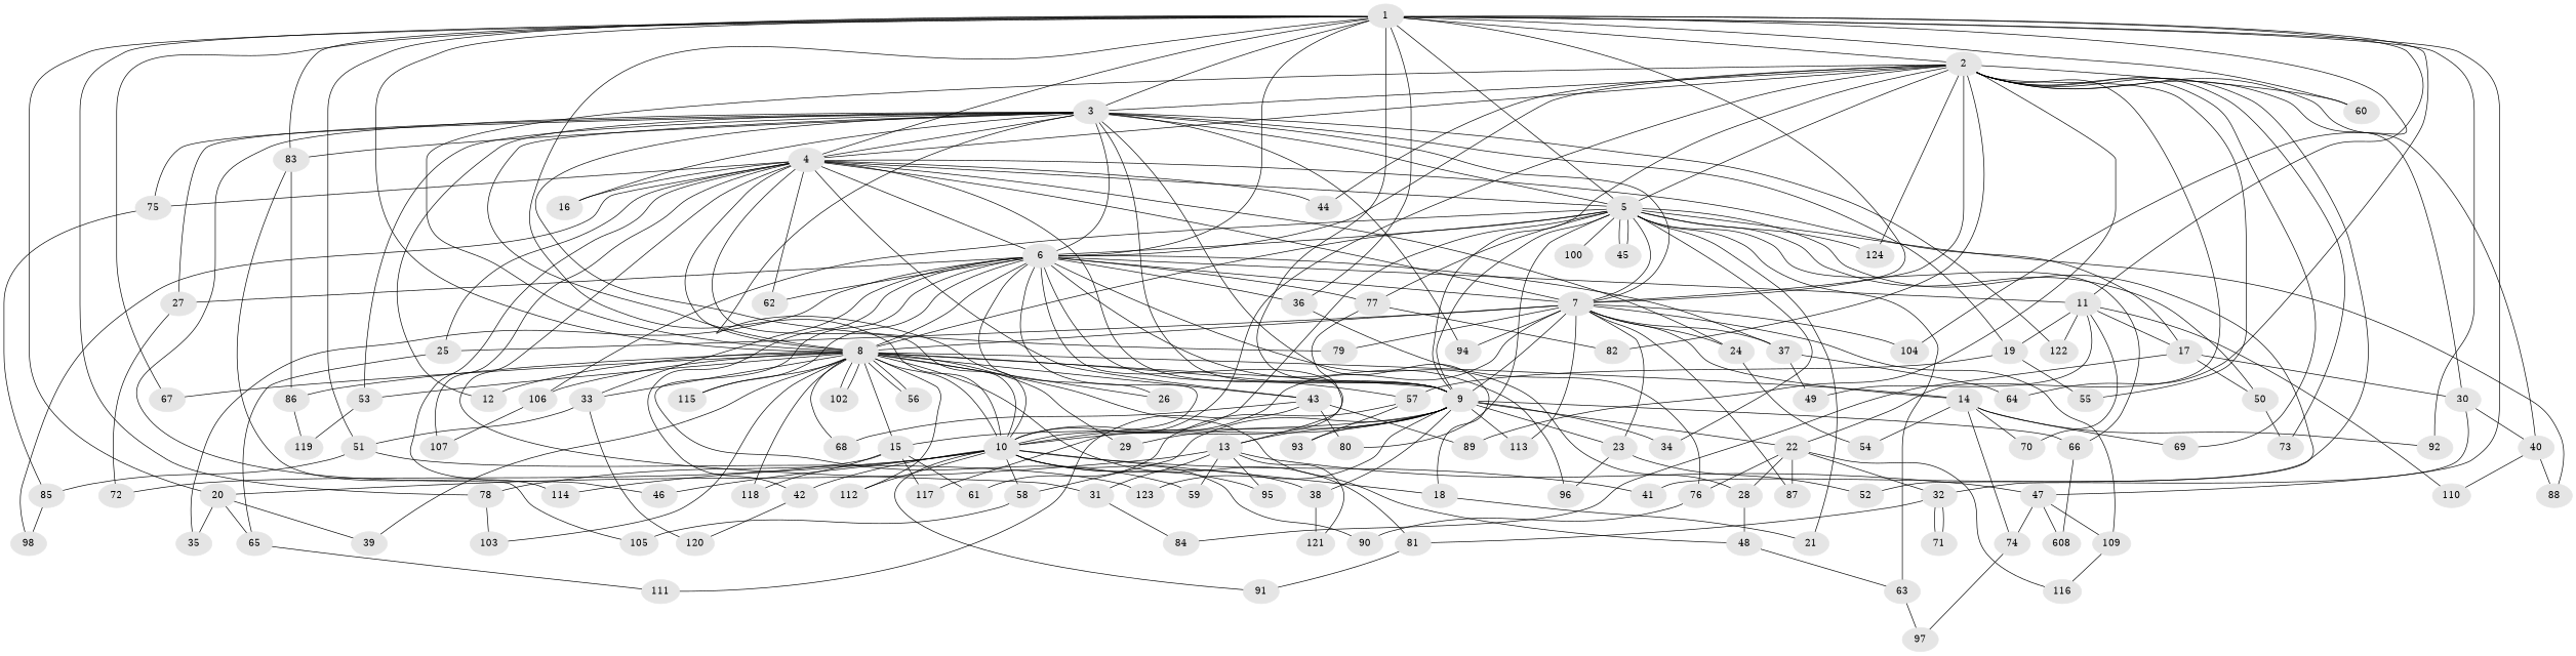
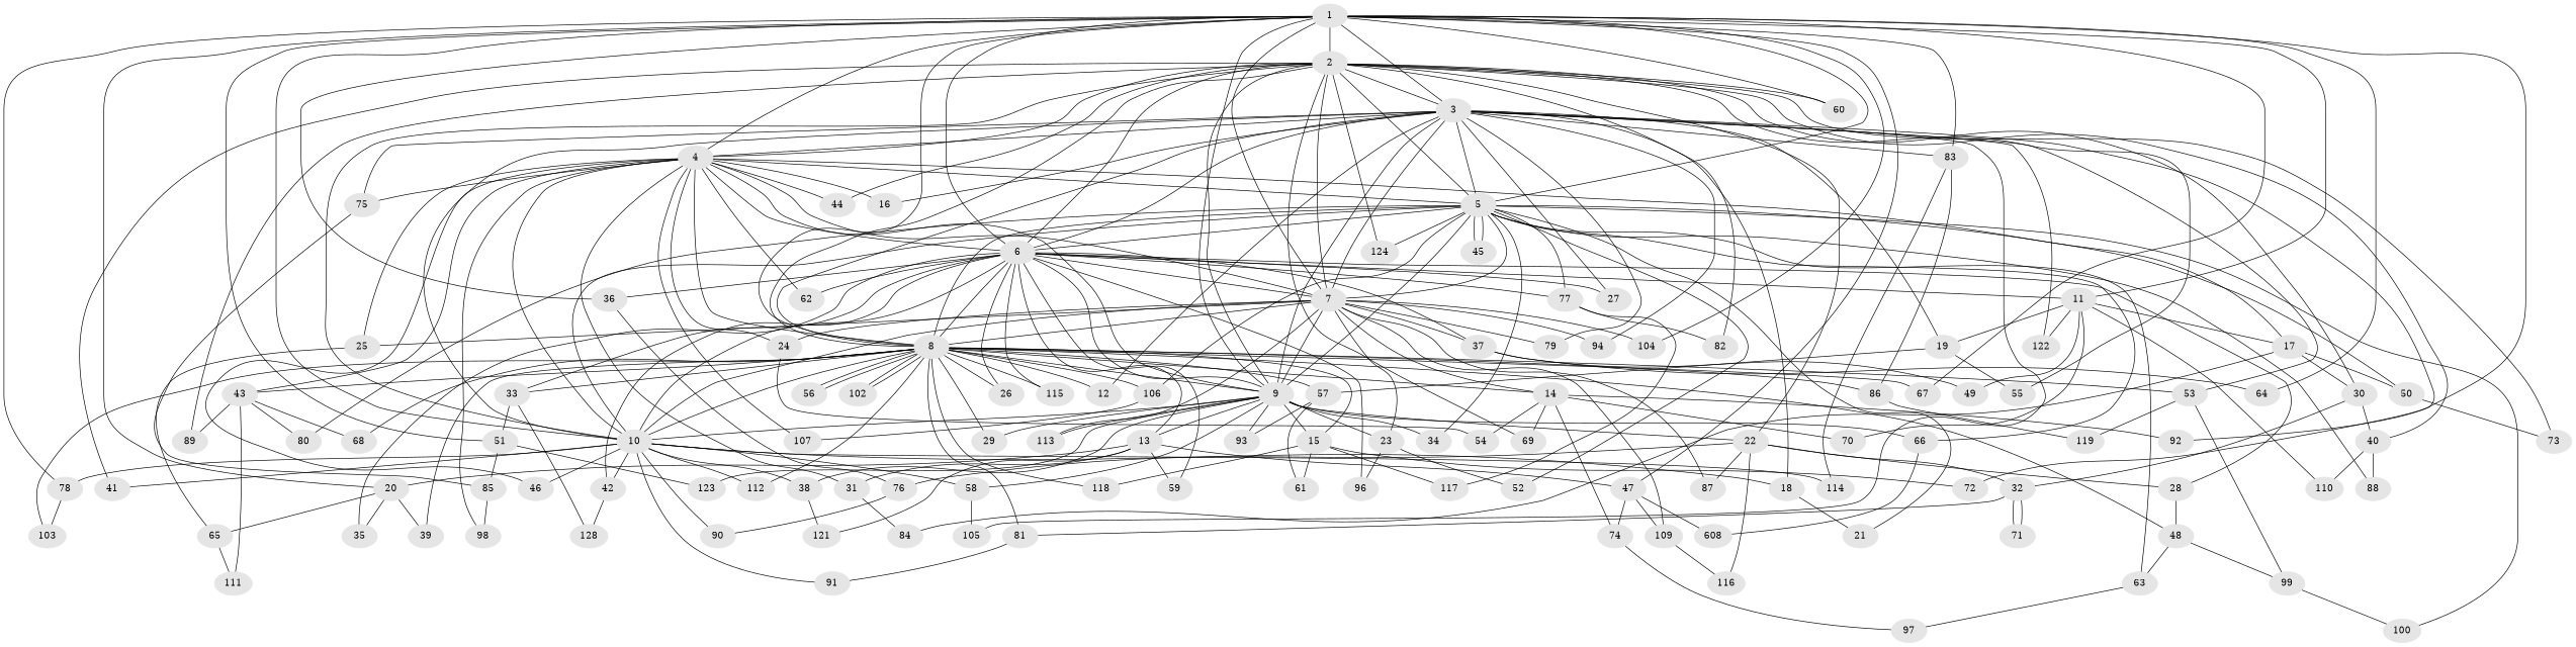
  graph {
    node [color=gray90 style=filled]
    1
    2
    3
    4
    5
    6
    7
    8
    9
    10
    11
    20
    36
    47
    51
    60
    64
    67
    78
    83
    92
    104
    22
    30
    40
    41
    44
    55
    69
    73
    82
    89
    124
    12
    16
    18
    19
    27
    53
    72
    75
    79
    94
    105
    122
    17
    24
    25
    31
    43
    46
    62
    98
    107
    21
    34
    45
    50
    52
    63
    66
    77
    80
    88
    100
    106
    13
    26
    28
    33
    35
    37
    42
    59
    96
    115
    14
    23
    87
    109
    113
    15
    29
    39
    48
    56
    57
    68
    81
    86
    102
    103
    112
    118
    38
    58
    93
    123
    90
    91
-   95
    114
    49
    70
    110
    65
    76
    74
    n109 [label=608]
    85
    32
    116
+   99
    119
    84
    54
    111
    97
    117
    121
-   120
+   120 [label=128]
    61
    71
    1 -- 2
    1 -- 3
    1 -- 4
    1 -- 5
    1 -- 6
    1 -- 7
    1 -- 8
    1 -- 9
    1 -- 10
    1 -- 11
    1 -- 20
    1 -- 36
    1 -- 47
    1 -- 51
    1 -- 60
    1 -- 64
    1 -- 67
    1 -- 78
    1 -- 83
    1 -- 92
    1 -- 104
    2 -- 3
    2 -- 4
    2 -- 5
    2 -- 6
    2 -- 7
    2 -- 8
    2 -- 9
    2 -- 10
    2 -- 60
    2 -- 22
    2 -- 30
    2 -- 40
    2 -- 41
    2 -- 44
    2 -- 55
    2 -- 69
    2 -- 73
    2 -- 82
    2 -- 89
    2 -- 124
    3 -- 4
    3 -- 5
    3 -- 6
    3 -- 7
    3 -- 8
    3 -- 9
    3 -- 10
    3 -- 83
    3 -- 12
    3 -- 16
    3 -- 18
    3 -- 19
    3 -- 27
    3 -- 53
-   27 -- 72
+   3 -- 72
    3 -- 75
    3 -- 79
    3 -- 94
    3 -- 105
    3 -- 122
    4 -- 5
    4 -- 6
    4 -- 7
    4 -- 8
    4 -- 9
    4 -- 10
    4 -- 44
    4 -- 16
    4 -- 75
    4 -- 17
    4 -- 24
    4 -- 25
    4 -- 31
    4 -- 43
    4 -- 46
    4 -- 62
    4 -- 98
    4 -- 107
    5 -- 6
    5 -- 7
    5 -- 8
    5 -- 9
    5 -- 10
    5 -- 124
    5 -- 21
    5 -- 34
    5 -- 45
    5 -- 45
    5 -- 50
    5 -- 52
    5 -- 63
    5 -- 66
    5 -- 77
    5 -- 80
    5 -- 88
    5 -- 100
    5 -- 106
    6 -- 7
    6 -- 8
    6 -- 9
    6 -- 10
    6 -- 11
    6 -- 36
    6 -- 27
    6 -- 62
    6 -- 77
    6 -- 13
    6 -- 26
    6 -- 28
    6 -- 33
    6 -- 35
    6 -- 37
    6 -- 42
    6 -- 59
    6 -- 96
    6 -- 115
    7 -- 8
    7 -- 9
    7 -- 10
    7 -- 104
    7 -- 79
    7 -- 94
    7 -- 24
    7 -- 25
    7 -- 37
    7 -- 14
    7 -- 23
    7 -- 87
    7 -- 109
    7 -- 113
    8 -- 9
    8 -- 10
    8 -- 67
    8 -- 12
    8 -- 53
    8 -- 43
    8 -- 106
    8 -- 26
    8 -- 33
    8 -- 115
    8 -- 14
    8 -- 15
    8 -- 29
    8 -- 39
    8 -- 48
    8 -- 56
    8 -- 56
    8 -- 57
    8 -- 68
    8 -- 81
    8 -- 86
    8 -- 102
    8 -- 102
    8 -- 103
    8 -- 112
    8 -- 118
    9 -- 10
    9 -- 22
    9 -- 34
    9 -- 66
    9 -- 13
    9 -- 23
    9 -- 113
    9 -- 15
    9 -- 29
    9 -- 38
    9 -- 58
    9 -- 93
    9 -- 123
    10 -- 78
    10 -- 41
    10 -- 18
    10 -- 46
    10 -- 42
    10 -- 112
    10 -- 38
    10 -- 58
    10 -- 90
    10 -- 91
-   10 -- 95
    10 -- 114
    11 -- 19
    11 -- 122
    11 -- 17
    11 -- 49
    11 -- 70
    11 -- 110
    20 -- 35
    20 -- 39
    20 -- 65
    36 -- 76
    47 -- 109
    47 -- 74
    47 -- n109
    51 -- 123
    51 -- 85
    78 -- 103
    83 -- 86
    83 -- 114
    22 -- 28
    22 -- 87
    22 -- 76
    22 -- 32
    22 -- 116
    30 -- 40
    30 -- 32
    40 -- 88
    40 -- 110
    18 -- 21
    19 -- 55
    19 -- 57
+   53 -- 99
    53 -- 119
    75 -- 85
    17 -- 30
    17 -- 50
    17 -- 84
    24 -- 54
    25 -- 65
    31 -- 84
    43 -- 89
    43 -- 80
    43 -- 68
    43 -- 111
    50 -- 73
    63 -- 97
    66 -- n109
    77 -- 82
    77 -- 117
    106 -- 107
    13 -- 20
    13 -- 47
    13 -- 31
    13 -- 59
-   13 -- 95
    13 -- 121
    28 -- 48
    33 -- 51
    33 -- 120
    37 -- 64
    37 -- 49
    42 -- 120
    14 -- 92
    14 -- 69
    14 -- 70
    14 -- 74
    14 -- 54
    23 -- 52
    23 -- 96
    109 -- 116
    15 -- 72
    15 -- 118
    15 -- 117
    15 -- 61
    48 -- 63
+   48 -- 99
    57 -- 93
    57 -- 61
    81 -- 91
    86 -- 119
    38 -- 121
    58 -- 105
    65 -- 111
    76 -- 90
    74 -- 97
    85 -- 98
    32 -- 81
    32 -- 71
    32 -- 71
+   99 -- 100
  }
